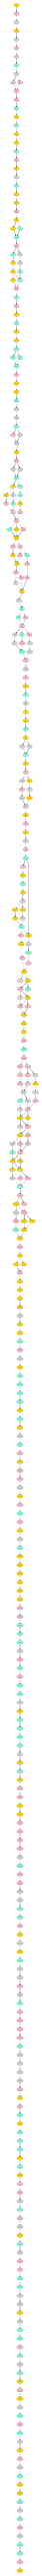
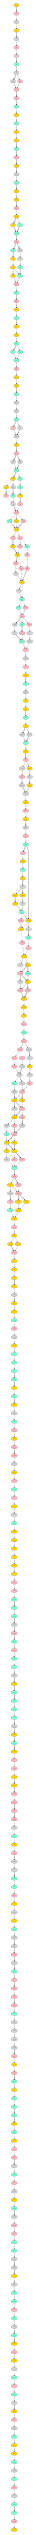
  strict digraph {
    fontname=Montserrat
    node [fillcolor=gold fontname=Montserrat style=filled]
    edge [arrowhead=dot fontname=Montserrat style=solid]
    S1 [fillcolor=lightpink]
    S0
    S2 [fillcolor=lightgrey]
    S3
    S4 [fillcolor=lightgrey]
    S5 [fillcolor=lightpink]
    S6 [fillcolor=lightgrey]
    S7 [fillcolor=aquamarine]
    S8 [fillcolor=lightgrey]
    S9 [fillcolor=lightgrey]
    S10 [fillcolor=lightpink]
    S11 [fillcolor=lightpink]
    S12 [fillcolor=lightpink]
    S13 [fillcolor=aquamarine]
    S14
    S15 [fillcolor=aquamarine]
    S16
    S17
    S18 [fillcolor=aquamarine]
    S19 [fillcolor=lightpink]
    S20
    S21 [fillcolor=lightgrey]
    S22 [fillcolor=aquamarine]
    S23
    S24
    S25 [fillcolor=lightpink]
    S26
    S27
    S28 [fillcolor=aquamarine]
    S29 [fillcolor=aquamarine]
    S30 [fillcolor=lightpink]
    S31 [fillcolor=aquamarine]
    S32 [fillcolor=lightgrey]
    S33
    S34 [fillcolor=lightgrey]
    S35
    S36 [fillcolor=aquamarine]
    S37 [fillcolor=aquamarine]
    S38
    S39 [fillcolor=lightpink]
    S40 [fillcolor=aquamarine]
    S41 [fillcolor=lightpink]
    S42
    S43 [fillcolor=aquamarine]
    S44
    S45
    S46 [fillcolor=aquamarine]
    S47 [fillcolor=aquamarine]
    S48 [fillcolor=aquamarine]
    S49 [fillcolor=aquamarine]
    S50 [fillcolor=lightpink]
    S51
    S52
    S53 [fillcolor=aquamarine]
    S54 [fillcolor=lightgrey]
    S55 [fillcolor=lightgrey]
    S56 [fillcolor=aquamarine]
    S57 [fillcolor=lightpink]
    S58 [fillcolor=lightgrey]
    S59 [fillcolor=lightgrey]
    S60
    S61 [fillcolor=lightpink]
    S62 [fillcolor=lightgrey]
    S63 [fillcolor=lightgrey]
    S64 [fillcolor=aquamarine]
    S65
    S66 [fillcolor=aquamarine]
    S67
    S68 [fillcolor=lightgrey]
    S69 [fillcolor=aquamarine]
    S70 [fillcolor=lightpink]
    S71 [fillcolor=aquamarine]
    S72
    S73 [fillcolor=lightgrey]
    S74 [fillcolor=lightpink]
    S75 [fillcolor=lightpink]
    S76 [fillcolor=aquamarine]
    S77
    S78 [fillcolor=lightpink]
    S79
    S80 [fillcolor=lightpink]
    S81 [fillcolor=lightpink]
    S82
    S83 [fillcolor=aquamarine]
    S84 [fillcolor=lightpink]
    S85
    S86 [fillcolor=lightpink]
    S87 [fillcolor=lightpink]
    S88 [fillcolor=lightpink]
    S89 [fillcolor=lightpink]
    S90
    S91 [fillcolor=lightgrey]
    S92 [fillcolor=lightgrey]
    S93 [fillcolor=aquamarine]
    S94 [fillcolor=aquamarine]
    S95 [fillcolor=lightpink]
    S96 [fillcolor=lightpink]
    S97 [fillcolor=aquamarine]
    S98 [fillcolor=lightgrey]
    S99 [fillcolor=lightpink]
    S100 [fillcolor=lightpink]
    S101 [fillcolor=lightgrey]
    S102 [fillcolor=lightgrey]
    S103 [fillcolor=aquamarine]
    S104 [fillcolor=lightgrey]
    S105 [fillcolor=lightpink]
    S106 [fillcolor=lightgrey]
    S107 [fillcolor=lightpink]
    S108
    S109 [fillcolor=aquamarine]
    S110 [fillcolor=lightgrey]
    S111
    S112
    S113 [fillcolor=aquamarine]
    S114
    S115 [fillcolor=lightgrey]
    S116 [fillcolor=lightgrey]
    S117 [fillcolor=aquamarine]
    S118
    S119 [fillcolor=lightpink]
    S120 [fillcolor=lightgrey]
    S121
    S122 [fillcolor=lightpink]
    S123 [fillcolor=lightgrey]
    S124 [fillcolor=lightgrey]
    S125
    S126 [fillcolor=lightgrey]
    S127
    S128 [fillcolor=lightpink]
    S129
    S130 [fillcolor=lightgrey]
    S131 [fillcolor=lightpink]
    S132 [fillcolor=aquamarine]
    S133 [fillcolor=lightpink]
    S134
    S135
    S136
    S137 [fillcolor=lightgrey]
    S138 [fillcolor=aquamarine]
    S139 [fillcolor=lightpink]
    S140 [fillcolor=aquamarine]
    S141
    S142
    S143 [fillcolor=lightpink]
    S144 [fillcolor=lightgrey]
    S145 [fillcolor=lightgrey]
    S146
    S147
    S148
    S149 [fillcolor=lightpink]
    S150 [fillcolor=aquamarine]
    S151
    S152 [fillcolor=lightgrey]
    S153 [fillcolor=lightgrey]
    S154
    S155 [fillcolor=aquamarine]
    S156 [fillcolor=lightpink]
    S157 [fillcolor=lightpink]
    S158 [fillcolor=lightpink]
    S159
    S160
    S161
    S162 [fillcolor=lightpink]
    S163 [fillcolor=aquamarine]
    S164 [fillcolor=lightpink]
    S165 [fillcolor=lightpink]
    S166 [fillcolor=lightgrey]
    S167 [fillcolor=lightpink]
    S168 [fillcolor=lightgrey]
    S169 [fillcolor=lightpink]
    S170 [fillcolor=lightpink]
    S171
    S172 [fillcolor=lightgrey]
    S173 [fillcolor=lightgrey]
    S174 [fillcolor=lightgrey]
    S175 [fillcolor=aquamarine]
    S176 [fillcolor=lightgrey]
    S177 [fillcolor=lightpink]
    S178 [fillcolor=lightgrey]
    S179 [fillcolor=lightpink]
    S180
    S181
    S182 [fillcolor=lightgrey]
    S183 [fillcolor=lightpink]
    S184
    S185 [fillcolor=lightpink]
    S186 [fillcolor=lightgrey]
    S187 [fillcolor=lightpink]
    S188 [fillcolor=lightgrey]
    S189 [fillcolor=aquamarine]
    S190 [fillcolor=lightpink]
    S191
    S192
    S193
    S194
    S195 [fillcolor=lightgrey]
    S196 [fillcolor=lightpink]
    S197 [fillcolor=lightpink]
    S198 [fillcolor=aquamarine]
    S199 [fillcolor=lightpink]
    S200
    S201 [fillcolor=lightpink]
    S202 [fillcolor=lightpink]
    S203 [fillcolor=lightgrey]
    S204
    S205
    S206 [fillcolor=lightpink]
    S207
    S208 [fillcolor=aquamarine]
    S209
    S210 [fillcolor=lightpink]
    S211
    S212
    S213
    S214 [fillcolor=lightpink]
    S216
    S217
    S218
    S219
    S220 [fillcolor=lightgrey]
    S221
    S222
    S223 [fillcolor=aquamarine]
    S224 [fillcolor=lightpink]
    S225 [fillcolor=lightgrey]
    S226
    S227 [fillcolor=aquamarine]
    S228 [fillcolor=aquamarine]
    S229 [fillcolor=aquamarine]
    S230 [fillcolor=aquamarine]
    S231
    S232 [fillcolor=aquamarine]
    S233
    S234 [fillcolor=lightgrey]
    S235 [fillcolor=aquamarine]
    S236 [fillcolor=lightpink]
    S237
    S238 [fillcolor=lightpink]
    S239 [fillcolor=lightpink]
    S240 [fillcolor=lightgrey]
    S241
    S242 [fillcolor=lightpink]
    S243 [fillcolor=aquamarine]
    S244 [fillcolor=lightpink]
    S245
    S246 [fillcolor=lightgrey]
    S247 [fillcolor=aquamarine]
    S248
    S249
    S250
    S251
    S252
    S253
    S254 [fillcolor=lightpink]
    S255 [fillcolor=lightpink]
    S256 [fillcolor=aquamarine]
    S257 [fillcolor=aquamarine]
    S258 [fillcolor=aquamarine]
    S259 [fillcolor=lightgrey]
    S260 [fillcolor=lightpink]
    S261 [fillcolor=aquamarine]
    S262 [fillcolor=lightpink]
    S263 [fillcolor=aquamarine]
    S264 [fillcolor=aquamarine]
    S265 [fillcolor=lightgrey]
    S266
    S267 [fillcolor=aquamarine]
    S268 [fillcolor=aquamarine]
    S269 [fillcolor=aquamarine]
    S270 [fillcolor=aquamarine]
    S271 [fillcolor=lightgrey]
    S272
    S273 [fillcolor=aquamarine]
    S274
    S275 [fillcolor=lightpink]
    S276 [fillcolor=lightpink]
    S277
    S278
    S279 [fillcolor=lightpink]
    S280 [fillcolor=lightpink]
    S281 [fillcolor=lightpink]
    S282 [fillcolor=lightpink]
    S283 [fillcolor=lightgrey]
    S284 [fillcolor=aquamarine]
-   S285 [fillcolor=lightpink]
+   S285
    S286 [fillcolor=lightpink]
    S287 [fillcolor=lightgrey]
    S288 [fillcolor=lightgrey]
    S289 [fillcolor=aquamarine]
    S290 [fillcolor=aquamarine]
    S291 [fillcolor=lightpink]
    S292
    S293 [fillcolor=lightgrey]
    S294
    S295 [fillcolor=aquamarine]
    S296 [fillcolor=lightgrey]
    S297 [fillcolor=lightgrey]
    S298 [fillcolor=lightpink]
    S299 [fillcolor=lightgrey]
    S300 [fillcolor=aquamarine]
    S301 [fillcolor=lightpink]
    S302 [fillcolor=lightpink]
    S303 [fillcolor=lightpink]
    S304 [fillcolor=lightpink]
    S305 [fillcolor=aquamarine]
    S306 [fillcolor=lightgrey]
    S307 [fillcolor=lightgrey]
    S308 [fillcolor=lightgrey]
    S309 [fillcolor=lightgrey]
    S310 [fillcolor=lightpink]
    S311
    S312 [fillcolor=lightpink]
    S313 [fillcolor=aquamarine]
    S314
    S315 [fillcolor=aquamarine]
    S316 [fillcolor=aquamarine]
    S317 [fillcolor=aquamarine]
    S318
    S319 [fillcolor=aquamarine]
    S320
    S321 [fillcolor=lightpink]
    S322 [fillcolor=lightpink]
    S323 [fillcolor=lightgrey]
    S324 [fillcolor=aquamarine]
    S325 [fillcolor=lightpink]
    S326 [fillcolor=lightgrey]
    S327
    S328 [fillcolor=aquamarine]
    S329 [fillcolor=lightgrey]
    S330 [fillcolor=lightpink]
    S331 [fillcolor=lightpink]
    S332 [fillcolor=aquamarine]
    S333 [fillcolor=aquamarine]
    S334 [fillcolor=lightgrey]
    S335 [fillcolor=lightgrey]
    S336
    S337 [fillcolor=lightgrey]
    S338 [fillcolor=aquamarine]
    S339 [fillcolor=aquamarine]
    S340 [fillcolor=lightpink]
    n341 [fillcolor=aquamarine label=S391]
    S342 [fillcolor=lightgrey]
    S343 [fillcolor=aquamarine]
    S344
    S345 [fillcolor=lightpink]
    S346
    S347 [fillcolor=lightgrey]
    S348 [fillcolor=aquamarine]
    S349 [fillcolor=lightpink]
    S350 [fillcolor=aquamarine]
    S351 [fillcolor=lightgrey]
    S352
    S353 [fillcolor=lightpink]
    S354 [fillcolor=lightgrey]
    S355 [fillcolor=aquamarine]
    S356
    S357
    S358 [fillcolor=aquamarine]
    S359 [fillcolor=lightgrey]
    S360 [fillcolor=aquamarine]
    S361 [fillcolor=lightpink]
    S362 [fillcolor=lightgrey]
    S363 [fillcolor=aquamarine]
    S364 [fillcolor=aquamarine]
    S365 [fillcolor=lightpink]
    S366
    S1 -> S2 [arrowhead=normal label=S style=dashed]
    S0 -> S1 [arrowhead=normal label=P style=bold]
    S2 -> S3 [label=T style=dashed]
    S3 -> S4 [label=S style=bold]
    S4 -> S5 [label=S]
    S5 -> S6 [arrowhead=normal label=L style=dashed]
    S6 -> S7 [arrowhead=normal label=S style=bold]
    S7 -> S8 [label=S]
    S8 -> S9 [arrowhead=normal label=N style=bold]
    S8 -> S10 [label=T]
    S9 -> S11 [label=H]
    S10 -> S11 [arrowhead=normal label=H]
    S11 -> S12 [label=S style=bold]
    S12 -> S13 [label=A style=bold]
    S13 -> S14 [label=S]
    S14 -> S15 [arrowhead=normal label=P]
    S15 -> S16 [label=N]
    S16 -> S17 [arrowhead=normal label=V]
    S17 -> S18 [label=T style=bold]
    S18 -> S19 [label=S style=bold]
    S19 -> S20 [label=S style=bold]
    S20 -> S21 [arrowhead=normal label=A style=bold]
    S21 -> S22 [label=P]
    S22 -> S23 [arrowhead=normal label=S style=bold]
    S23 -> S24 [arrowhead=normal label=S]
    S24 -> S25 [label=A style=bold]
    S25 -> S26 [label=R style=dashed]
    S26 -> S27 [arrowhead=normal label=A style=bold]
    S26 -> S28 [arrowhead=normal label=G style=dashed]
    S27 -> S29 [arrowhead=normal label=S style=bold]
    S28 -> S29 [arrowhead=normal label=S style=bold]
    S29 -> S30 [arrowhead=normal label=P style=bold]
    S30 -> S31 [label=L style=bold]
    S30 -> S32 [arrowhead=normal label=Q style=bold]
    S31 -> S33 [label=L style=bold]
    S32 -> S34 [label=M style=dashed]
    S33 -> S35 [arrowhead=normal label=S style=dashed]
    S34 -> S36 [label=A]
    S35 -> S37 [label=E]
    S35 -> S38 [arrowhead=normal label=D style=dashed]
    S36 -> S37 [label=E style=bold]
    S37 -> S39 [label=K]
    S38 -> S39 [arrowhead=normal label=K]
    S39 -> S40 [arrowhead=normal label=H style=dashed]
    S40 -> S41 [label=K style=bold]
    S41 -> S42 [label=H style=bold]
    S42 -> S43 [arrowhead=normal label=S]
    S43 -> S44 [label=R style=bold]
    S44 -> S45 [label=E style=dashed]
    S45 -> S46 [label=N]
    S46 -> S47 [arrowhead=normal label=P style=bold]
    S46 -> S48 [label=A]
    S47 -> S49 [arrowhead=normal label=C]
    S48 -> S49 [label=C]
    S49 -> S50 [label=L]
    S50 -> S51 [arrowhead=normal label=S]
    S51 -> S52 [label=P style=dashed]
    S52 -> S53 [label=R style=bold]
    S53 -> S54 [label=E]
    S54 -> S55 [label=R style=dashed]
    S55 -> S56 [label=P]
    S56 -> S57 [label=C style=bold]
    S56 -> S58 [arrowhead=normal label=V]
    S57 -> S59 [label=S]
    S58 -> S59 [label=S style=bold]
    S59 -> S60 [label=A style=dashed]
    S60 -> S61 [arrowhead=normal label=I style=bold]
    S61 -> S62 [arrowhead=normal label=Y style=bold]
    S61 -> S63 [label=F style=bold]
    S62 -> S64 [label=P]
    S63 -> S64 [arrowhead=normal label=P style=bold]
    S64 -> S65 [arrowhead=normal label=T style=bold]
    S64 -> S66 [arrowhead=normal label=N style=dashed]
    S65 -> S67 [arrowhead=normal label=L style=dashed]
    S65 -> S68 [arrowhead=normal label=P style=dashed]
    S66 -> S69 [arrowhead=normal label=A style=dashed]
    S67 -> S70 [arrowhead=normal label=S style=bold]
    S68 -> S71 [label=V style=bold]
    S69 -> S72 [label=L]
    S70 -> S73 [arrowhead=normal label=E style=dashed]
    S71 -> S73 [arrowhead=normal label=E]
    S72 -> S74 [arrowhead=normal label=D]
    S73 -> S75 [label=P style=bold]
    S74 -> S75 [label=P style=dashed]
    S75 -> S76 [arrowhead=normal label=T style=dashed]
    S75 -> S77 [arrowhead=normal label=A]
    S75 -> S78 [label=S style=dashed]
    S76 -> S79 [arrowhead=normal label=Q style=bold]
    S77 -> S79 [arrowhead=normal label=Q style=dashed]
    S78 -> S79 [label=Q style=bold]
    S79 -> S80 [label=S]
    S79 -> S81 [arrowhead=normal label=R style=dashed]
    S80 -> S82 [label=M style=bold]
    S81 -> S83 [label=A style=dashed]
    S81 -> S84 [label=L]
    S82 -> S85 [arrowhead=normal label=L style=bold]
    S83 -> S86 [label=P style=dashed]
    S84 -> S85 [label=L style=dashed]
    S85 -> S87 [label=G style=dashed]
    S85 -> S88 [label=F style=bold]
    S86 -> S89 [arrowhead=normal label=P]
    S87 -> S90 [label=H]
    S88 -> S91 [label=N]
    S89 -> S90 [arrowhead=normal label=H style=bold]
    S90 -> S92 [label=Q]
    S90 -> S93 [label=I style=dashed]
    S91 -> S90 [arrowhead=normal label=H]
    S92 -> S93 [label=I]
    S93 -> S94 [arrowhead=normal label=V style=dashed]
    S93 -> S95 [label=G style=dashed]
    S94 -> S96 [arrowhead=normal label=D style=dashed]
    S95 -> S96 [label=D]
    S96 -> S97 [label=S style=dashed]
    S96 -> S98 [label=T style=bold]
    S96 -> S99 [label=G]
    S97 -> S100 [label=T style=bold]
    S98 -> S101 [label=S style=dashed]
    S99 -> S102 [label=A style=dashed]
    S100 -> S103 [label=L]
    S101 -> S103 [label=L style=bold]
    S102 -> S104 [arrowhead=normal label=M style=dashed]
    S103 -> S105 [label=P]
    S104 -> S105 [label=P style=dashed]
    S105 -> S106 [arrowhead=normal label=R]
    S106 -> S107 [arrowhead=normal label=S style=dashed]
    S107 -> S108 [arrowhead=normal label=D style=dashed]
    S108 -> S109 [label=P style=bold]
    S109 -> S110 [label=N style=dashed]
    S110 -> S111 [arrowhead=normal label=L]
    S111 -> S112 [arrowhead=normal label=S]
    S112 -> S113 [label=A style=bold]
    S113 -> S114 [label=P style=dashed]
    S114 -> S115 [label=E style=bold]
    S114 -> S116 [arrowhead=normal label=D]
    S115 -> S117 [label=K]
    S116 -> S117 [arrowhead=normal label=K style=bold]
    S117 -> S118 [arrowhead=normal label=A]
    S118 -> S119 [arrowhead=normal label=V style=bold]
    S119 -> S120 [arrowhead=normal label=N style=dashed]
    S119 -> S121 [arrowhead=normal label=R]
    S120 -> S122 [arrowhead=normal label=P]
    S121 -> S123 [label=T]
    S122 -> S124 [arrowhead=normal label=T style=bold]
    S123 -> S125 [arrowhead=normal label=A style=bold]
    S124 -> S126 [label=P style=bold]
    S125 -> S126 [arrowhead=normal label=P]
    S126 -> S127 [label=S style=dashed]
    S127 -> S128 [label=S]
    S128 -> S129 [arrowhead=normal label=W style=dashed]
    S129 -> S130 [arrowhead=normal label=S style=bold]
    S130 -> S131 [label=L style=dashed]
    S131 -> S132 [arrowhead=normal label=D style=dashed]
    S132 -> S133 [label=S style=bold]
    S132 -> S134 [label=S style=bold]
    S133 -> S135 [arrowhead=normal label=G style=dashed]
    S134 -> S136 [label=E style=dashed]
    S134 -> S137 [arrowhead=normal label=D style=dashed]
    S135 -> S138 [label=K style=dashed]
    S136 -> S139 [label=S style=dashed]
    S137 -> S140 [arrowhead=normal label=P style=bold]
    S138 -> S141 [label=E]
    S139 -> S142 [label=G]
    S140 -> S143 [arrowhead=normal label=V]
    S141 -> S144 [arrowhead=normal label=A style=bold]
    S142 -> S145 [arrowhead=normal label=K]
    S142 -> S146 [label=R style=dashed]
    S143 -> S142 [label=G style=dashed]
    S144 -> S147 [label=K]
    S144 -> S148 [arrowhead=normal label=R style=bold]
    S145 -> S149 [label=L style=dashed]
    S146 -> S149 [arrowhead=normal label=L style=bold]
    S146 -> S150 [label=A style=bold]
    S147 -> S151 [label=V style=bold]
    S148 -> S152 [label=S]
    S149 -> S153 [label=M]
    S149 -> S154 [arrowhead=normal label=L style=bold]
    S150 -> S154 [label=L style=dashed]
    S151 -> S155 [arrowhead=normal label=M]
    S152 -> S155 [label=M]
    S153 -> S156 [label=S]
    S154 -> S156 [label=S]
    S154 -> S157 [arrowhead=normal label=C style=bold]
    S155 -> S134 [arrowhead=normal label=S]
    S155 -> S158 [label=A style=dashed]
    S156 -> S159 [arrowhead=normal label=P]
    S157 -> S159 [label=P style=bold]
    S158 -> S136 [arrowhead=normal label=E]
    S159 -> S160 [label=P style=dashed]
    S160 -> S161 [label=V]
    S161 -> S162 [arrowhead=normal label=P style=dashed]
    S162 -> S163 [arrowhead=normal label=P style=dashed]
    S163 -> S164 [label=R]
    S164 -> S165 [label=S]
    S164 -> S166 [arrowhead=normal label=P]
    S165 -> S167 [arrowhead=normal label=T]
    S166 -> S168 [arrowhead=normal label=P style=bold]
-   S166 -> S169 [label=A style=bold]
    S167 -> S170 [label=H style=dashed]
    S168 -> S171 [label=Y]
    S169 -> S172 [label=L]
    S170 -> S173 [arrowhead=normal label=T]
    S171 -> S174 [arrowhead=normal label=P style=dashed]
    S172 -> S173 [label=T style=bold]
    S173 -> S175 [label=V style=dashed]
    S173 -> S176 [arrowhead=normal label=A style=bold]
    S174 -> S177 [arrowhead=normal label=G]
    S175 -> S178 [label=T style=dashed]
    S176 -> S179 [label=S style=dashed]
    S177 -> S179 [arrowhead=normal label=S]
    S178 -> S180 [arrowhead=normal label=S style=bold]
    S179 -> S180 [label=S]
    S179 -> S181 [label=P style=bold]
    S180 -> S182 [label=G style=bold]
    S180 -> S183 [arrowhead=normal label=A style=bold]
    S181 -> S183 [label=A style=dashed]
    S182 -> S184 [arrowhead=normal label=R style=dashed]
    S183 -> S184 [arrowhead=normal label=R style=bold]
    S183 -> S185 [label=K style=dashed]
    S184 -> S186 [label=S]
    S184 -> S187 [label=H]
    S185 -> S188 [arrowhead=normal label=N style=bold]
    S186 -> S189 [label=A]
    S187 -> S190 [arrowhead=normal label=T style=bold]
    S188 -> S190 [label=T style=bold]
    S189 -> S191 [arrowhead=normal label=R]
    S190 -> S191 [label=R style=bold]
    S190 -> S192 [arrowhead=normal label=A style=dashed]
    S191 -> S193 [label=C]
    S191 -> S194 [arrowhead=normal label=P style=bold]
    S192 -> S194 [label=P style=bold]
    S193 -> S195 [arrowhead=normal label=T]
    S194 -> S196 [arrowhead=normal label=Q style=bold]
    S194 -> S197 [label=V style=dashed]
    S195 -> S198 [arrowhead=normal label=S style=dashed]
    S196 -> S198 [label=S]
    S197 -> S198 [arrowhead=normal label=S style=dashed]
    S198 -> S199 [label=P style=bold]
    S199 -> S200 [arrowhead=normal label=S]
    S199 -> S201 [arrowhead=normal label=V style=bold]
    S200 -> S202 [arrowhead=normal label=S]
    S200 -> S203 [arrowhead=normal label=P]
    S201 -> S202 [label=S style=dashed]
    S202 -> S204 [arrowhead=normal label=M style=bold]
    S202 -> S205 [arrowhead=normal label=T style=bold]
    S203 -> S206 [label=A style=bold]
    S204 -> S207 [label=S]
    S205 -> S207 [label=S style=dashed]
    S206 -> S208 [label=G]
    S207 -> S209 [arrowhead=normal label=R]
    S208 -> S209 [arrowhead=normal label=R style=dashed]
    S209 -> S210 [arrowhead=normal label=S style=dashed]
    S210 -> S211 [arrowhead=normal label=P]
    S211 -> S212 [label=Q style=dashed]
    S211 -> S213 [label=L style=dashed]
    S212 -> S214 [arrowhead=normal label=K style=bold]
    S213 -> S214 [label=K style=dashed]
    S214 -> S216 [arrowhead=normal label=T]
    S216 -> S217 [label=S style=dashed]
    S217 -> S218 [arrowhead=normal label=V style=dashed]
    S218 -> S219 [label=P style=bold]
    S219 -> S220 [arrowhead=normal label=P style=dashed]
    S220 -> S221 [label=F style=bold]
    S221 -> S222 [arrowhead=normal label=T]
    S222 -> S223 [arrowhead=normal label=P]
    S223 -> S224 [arrowhead=normal label=S style=dashed]
    S224 -> S225 [arrowhead=normal label=P style=dashed]
    S225 -> S226 [label=T]
    S226 -> S227 [arrowhead=normal label=E]
    S227 -> S228 [arrowhead=normal label=C]
    S228 -> S229 [arrowhead=normal label=Q style=dashed]
    S229 -> S230 [label=S style=bold]
    S230 -> S231 [label=T style=bold]
    S231 -> S232 [label=S style=dashed]
    S232 -> S233 [label=L style=bold]
    S233 -> S234 [arrowhead=normal label=V]
    S234 -> S235 [label=S style=dashed]
    S235 -> S236 [label=N style=dashed]
    S236 -> S237 [label=S]
    S237 -> S238 [label=P style=dashed]
    S238 -> S239 [arrowhead=normal label=V style=bold]
    S239 -> S240 [label=L style=dashed]
    S240 -> S241 [label=S]
    S241 -> S242 [label=G style=dashed]
    S242 -> S243 [arrowhead=normal label=S style=dashed]
    S243 -> S244 [label=Y]
    S244 -> S245 [arrowhead=normal label=S style=dashed]
    S245 -> S246 [label=S style=dashed]
    S246 -> S247 [label=G]
    S247 -> S248 [arrowhead=normal label=I style=dashed]
    S248 -> S249 [label=S style=dashed]
    S249 -> S250 [arrowhead=normal label=S]
    S250 -> S251 [label=L style=dashed]
    S251 -> S252 [label=S]
    S252 -> S253 [arrowhead=normal label=R]
    S253 -> S254 [arrowhead=normal label=C]
    S254 -> S255 [arrowhead=normal label=S style=dashed]
    S255 -> S256 [label=V style=dashed]
    S256 -> S257 [label=S style=bold]
    S257 -> S258 [arrowhead=normal label=E]
    S258 -> S259 [label=A style=bold]
    S259 -> S260 [label=S style=bold]
    S260 -> S261 [arrowhead=normal label=G style=bold]
    S261 -> S262 [arrowhead=normal label=T]
    S262 -> S263 [label=E]
    S263 -> S264 [label=L style=dashed]
    S264 -> S265 [arrowhead=normal label=P]
    S265 -> S266 [label=A style=bold]
    S266 -> S267 [label=G style=bold]
    S267 -> S268 [arrowhead=normal label=D style=bold]
    S268 -> S269 [arrowhead=normal label=H]
    S269 -> S270 [arrowhead=normal label=S]
    S270 -> S271 [arrowhead=normal label=S style=bold]
    S271 -> S272 [label=H style=bold]
    S272 -> S273 [label=P style=bold]
    S273 -> S274 [arrowhead=normal label=P style=bold]
    S274 -> S275 [label=P style=dashed]
    S275 -> S276 [arrowhead=normal label=P]
    S276 -> S277 [arrowhead=normal label=P style=dashed]
    S277 -> S278 [arrowhead=normal label=A style=bold]
    S278 -> S279 [arrowhead=normal label=T style=bold]
    S279 -> S280 [arrowhead=normal label=L style=dashed]
    S280 -> S281 [arrowhead=normal label=P style=bold]
    S281 -> S282 [label=N style=bold]
    S282 -> S283 [label=S style=dashed]
    S283 -> S284 [label=I style=dashed]
    S284 -> S285 [label=S style=dashed]
    S285 -> S286 [label=S style=dashed]
    S286 -> S287 [label=G style=bold]
    S287 -> S288 [label=S]
    S288 -> S289 [arrowhead=normal label=D style=bold]
    S289 -> S290 [arrowhead=normal label=E style=dashed]
    S290 -> S291 [label=P style=dashed]
    S291 -> S292 [label=I]
    S292 -> S293 [arrowhead=normal label=R]
    S293 -> S294 [arrowhead=normal label=R style=dashed]
    S294 -> S295 [arrowhead=normal label=E style=dashed]
    S295 -> S296 [label=N]
    S296 -> S297 [label=K style=bold]
    S297 -> S298 [label=T style=bold]
    S298 -> S299 [arrowhead=normal label=P style=bold]
    S299 -> S300 [arrowhead=normal label=P style=bold]
    S300 -> S301 [label=P]
    S301 -> S302 [arrowhead=normal label=Y style=bold]
    S302 -> S303 [label=S]
    S303 -> S304 [arrowhead=normal label=V style=bold]
    S304 -> S305 [label=Y]
    S305 -> S306 [arrowhead=normal label=E]
    S306 -> S307 [arrowhead=normal label=R]
    S307 -> S308 [arrowhead=normal label=N]
    S308 -> S309 [arrowhead=normal label=N style=dashed]
    S309 -> S310 [arrowhead=normal label=P style=bold]
    S310 -> S311 [label=R style=dashed]
    S311 -> S312 [label=R style=dashed]
    S312 -> S313 [label=P style=bold]
    S313 -> S314 [arrowhead=normal label=V]
    S314 -> S315 [label=P style=dashed]
    S315 -> S316 [label=L style=dashed]
    S316 -> S317 [arrowhead=normal label=P style=bold]
    S317 -> S318 [label=H style=bold]
    S318 -> S319 [label=S]
    S319 -> S320 [arrowhead=normal label=L style=dashed]
    S320 -> S321 [arrowhead=normal label=S]
    S321 -> S322 [arrowhead=normal label=I style=dashed]
    S322 -> S323 [label=P style=bold]
    S323 -> S324 [arrowhead=normal label=P]
    S324 -> S325 [label=Q style=dashed]
    S325 -> S326 [label=T style=dashed]
    S326 -> S327 [label=E style=dashed]
    S327 -> S328 [arrowhead=normal label=P style=dashed]
    S328 -> S329 [label=P style=bold]
    S329 -> S330 [arrowhead=normal label=A style=dashed]
    S330 -> S331 [label=L]
    S331 -> S332 [label=P]
    S332 -> S333 [arrowhead=normal label=P style=dashed]
    S333 -> S334 [label=K]
    S334 -> S335 [arrowhead=normal label=P style=bold]
    S335 -> S336 [arrowhead=normal label=H style=bold]
    S336 -> S337 [arrowhead=normal label=Q]
    S337 -> S338 [label=L]
    S338 -> S339 [label=R]
    S339 -> S340 [label=T style=dashed]
    S340 -> n341 [label=G]
    n341 -> S342 [arrowhead=normal label=S style=dashed]
    S342 -> S343 [label=M style=bold]
    S343 -> S344 [arrowhead=normal label=K style=bold]
    S344 -> S345 [arrowhead=normal label=L style=dashed]
    S345 -> S346 [label=E]
    S346 -> S347 [arrowhead=normal label=G]
    S347 -> S348 [label=T style=dashed]
    S348 -> S349 [label=S style=dashed]
    S349 -> S350 [arrowhead=normal label=D style=dashed]
    S350 -> S351 [arrowhead=normal label=P]
    S351 -> S352 [label=R style=bold]
    S352 -> S353 [arrowhead=normal label=A style=dashed]
    S353 -> S354 [label=P style=dashed]
    S354 -> S355 [label=R style=dashed]
    S355 -> S356 [arrowhead=normal label=P]
    S356 -> S357 [label=R]
    S357 -> S358 [label=P style=dashed]
    S358 -> S359 [arrowhead=normal label=L]
    S359 -> S360 [label=P style=dashed]
    S360 -> S361 [arrowhead=normal label=R style=dashed]
    S361 -> S362 [arrowhead=normal label=K style=dashed]
    S362 -> S363 [arrowhead=normal label=V style=dashed]
    S363 -> S364 [arrowhead=normal label=S style=bold]
    S364 -> S365 [label=Q]
    S365 -> S366 [label=L style=dashed]
  }
